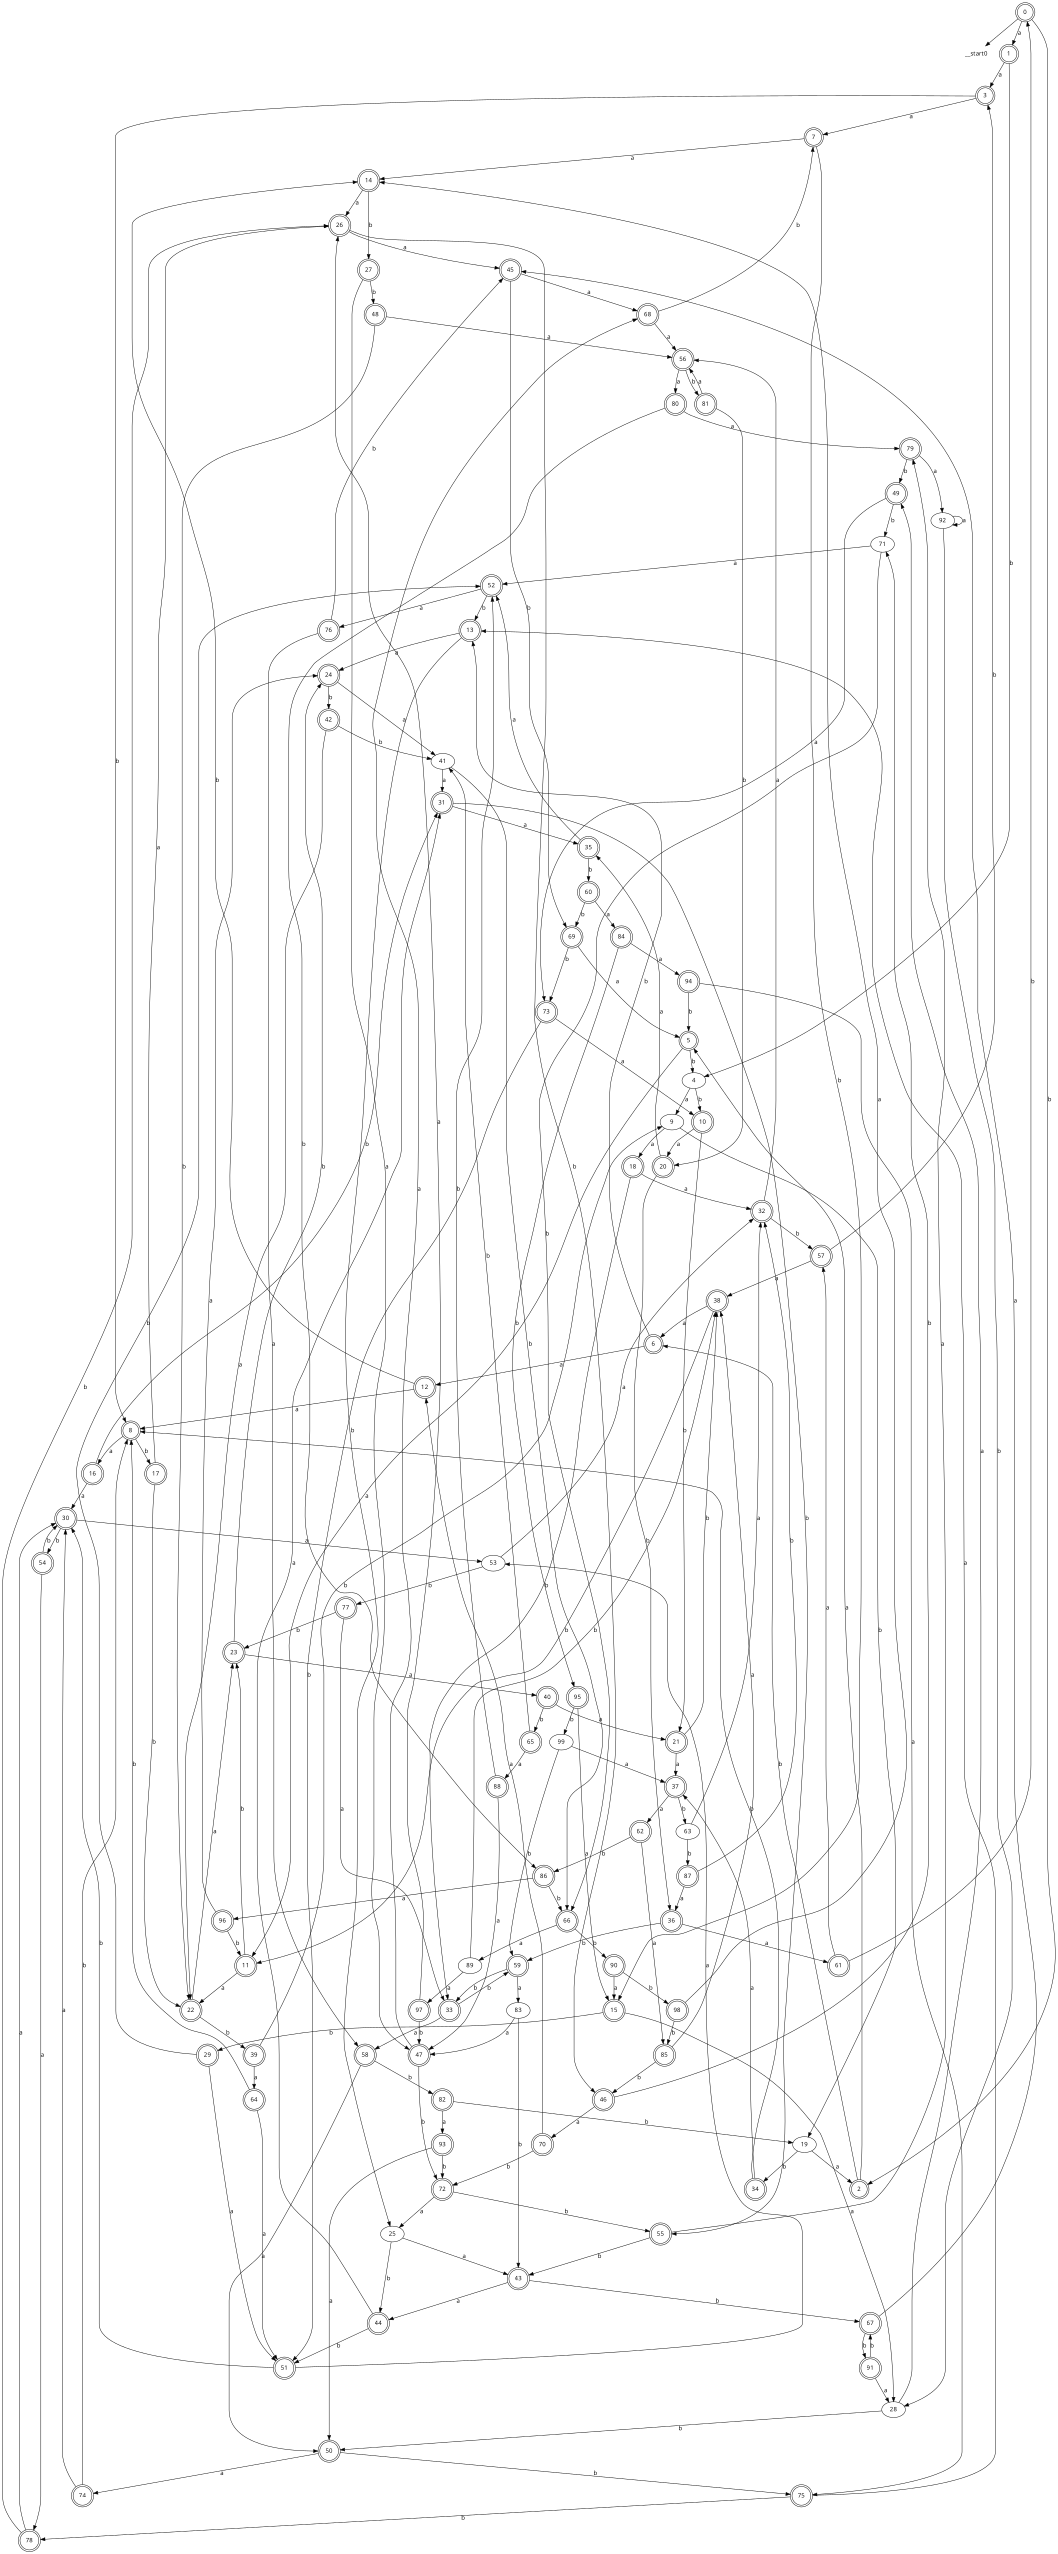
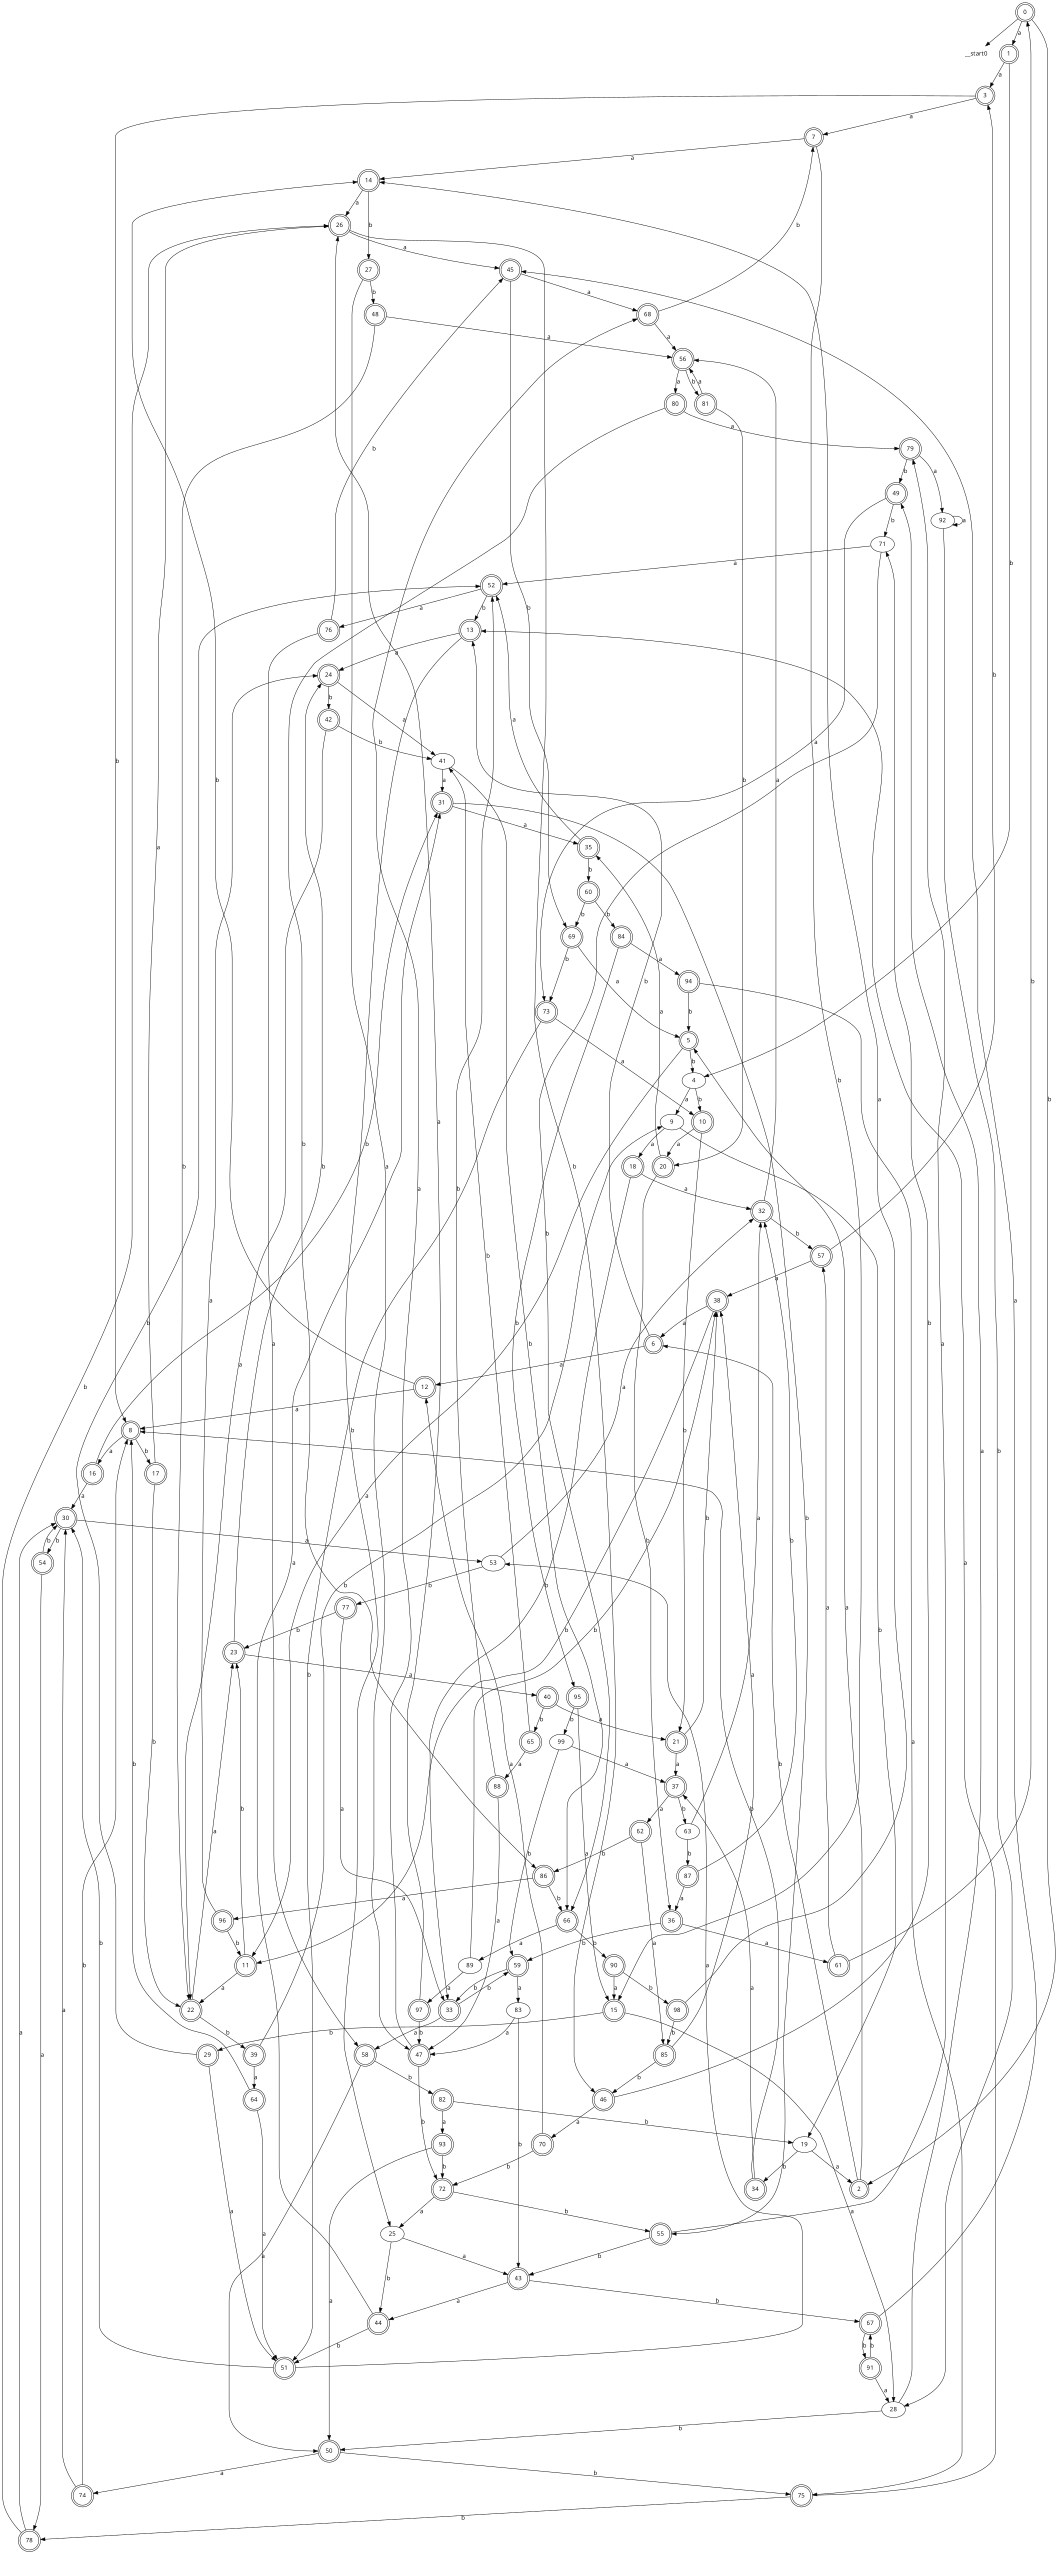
  digraph {
    fontname="Open Sans"
    node [fontname="Open Sans" shape=doublecircle]
    edge [fontname="Open Sans"]
    __start0 [shape=none]
    0
    1
    2
    3
    4 [shape=""]
    5
    6
    7
    8
    9 [shape=""]
    10
    11
    12
    13
    14
    15
    16
    17
    18
    19 [shape=""]
    20
    21
    22
    23
    24
    25 [shape=""]
    26
    27
    28 [shape=""]
    29
    30
    31
    32
    33
    34
    35
    36
    37
    38
    39
    40
    41 [shape=ellipse]
    42
    43
    44
    45
    46
    47
    48
    49
    50
    51
    52
    53 [shape=""]
    54
    55
    56
    57
    58
    59
    60
    61
    62
    63 [shape=""]
    64
    65
    66
    67
    68
    69
    70
    71 [shape=""]
    72
    73
    74
    75
    76
    77
    78
    79
    80
    81
    82
    83 [shape=""]
    84
    85
    86
    87
    88
    89 [shape=""]
    90
    91
    92 [shape=""]
    93
    94
    95
    96
    97
    98
    99 [shape=""]
    0 -> __start0
    0 -> 1 [label=a]
    0 -> 2 [label=b]
    1 -> 3 [label=a]
    1 -> 4 [label=b]
    2 -> 5 [label=a]
    2 -> 6 [label=b]
    3 -> 7 [label=a]
    3 -> 8 [label=b]
    4 -> 9 [label=a]
    4 -> 10 [label=b]
    5 -> 4 [label=b]
    5 -> 11 [label=a]
    6 -> 12 [label=a]
    6 -> 13 [label=b]
    7 -> 14 [label=a]
    7 -> 15 [label=b]
    8 -> 16 [label=a]
    8 -> 17 [label=b]
    9 -> 18 [label=a]
    9 -> 19 [label=b]
    10 -> 20 [label=a]
    10 -> 21 [label=b]
    11 -> 22 [label=a]
    11 -> 23 [label=b]
    12 -> 8 [label=a]
    12 -> 14 [label=b]
    13 -> 24 [label=a]
    13 -> 25 [label=b]
    14 -> 26 [label=a]
    14 -> 27 [label=b]
    15 -> 28 [label=a]
    15 -> 29 [label=b]
    16 -> 30 [label=a]
    16 -> 31 [label=b]
    17 -> 22 [label=b]
    17 -> 26 [label=a]
    18 -> 32 [label=a]
    18 -> 33 [label=b]
    19 -> 2 [label=a]
    19 -> 34 [label=b]
    20 -> 35 [label=a]
    20 -> 36 [label=b]
    21 -> 37 [label=a]
    21 -> 38 [label=b]
    22 -> 23 [label=a]
    22 -> 39 [label=b]
    23 -> 24 [label=b]
    23 -> 40 [label=a]
    24 -> 41 [label=a]
    24 -> 42 [label=b]
    25 -> 43 [label=a]
    25 -> 44 [label=b]
    26 -> 45 [label=a]
    26 -> 46 [label=b]
    27 -> 47 [label=a]
    27 -> 48 [label=b]
    28 -> 49 [label=a]
    28 -> 50 [label=b]
    29 -> 51 [label=a]
    29 -> 52 [label=b]
    30 -> 53 [label=a]
    30 -> 54 [label=b]
    31 -> 35 [label=a]
    31 -> 55 [label=b]
    32 -> 56 [label=a]
    32 -> 57 [label=b]
    33 -> 58 [label=a]
    33 -> 59 [label=b]
    34 -> 8 [label=b]
    34 -> 37 [label=a]
    35 -> 52 [label=a]
    35 -> 60 [label=b]
    36 -> 59 [label=b]
    36 -> 61 [label=a]
    37 -> 62 [label=a]
    37 -> 63 [label=b]
    38 -> 6 [label=a]
    38 -> 11 [label=b]
    39 -> 9 [label=b]
    39 -> 64 [label=a]
    40 -> 21 [label=a]
    40 -> 65 [label=b]
    41 -> 31 [label=a]
    41 -> 66 [label=b]
    42 -> 22 [label=a]
    42 -> 41 [label=b]
    43 -> 44 [label=a]
    43 -> 67 [label=b]
    44 -> 31 [label=a]
    44 -> 51 [label=b]
    45 -> 68 [label=a]
    45 -> 69 [label=b]
    46 -> 70 [label=a]
    46 -> 71 [label=b]
    47 -> 68 [label=a]
    47 -> 72 [label=b]
    48 -> 22 [label=b]
    48 -> 56 [label=a]
    49 -> 71 [label=b]
    49 -> 73 [label=a]
    50 -> 74 [label=a]
    50 -> 75 [label=b]
    51 -> 30 [label=b]
    51 -> 53 [label=a]
    52 -> 13 [label=b]
    52 -> 76 [label=a]
    53 -> 32 [label=a]
    53 -> 77 [label=b]
    54 -> 30 [label=b]
    54 -> 78 [label=a]
    55 -> 43 [label=b]
    55 -> 79 [label=a]
    56 -> 80 [label=a]
    56 -> 81 [label=b]
    57 -> 3 [label=b]
    57 -> 38 [label=a]
    58 -> 50 [label=a]
    58 -> 82 [label=b]
    59 -> 33 [label=b]
    59 -> 83 [label=a]
    60 -> 69 [label=b]
-   60 -> 84 [label=a]
+   60 -> 84 [label=b]
    61 -> 0 [label=b]
    61 -> 57 [label=a]
    62 -> 85 [label=a]
    62 -> 86 [label=b]
    63 -> 32 [label=a]
    63 -> 87 [label=b]
    64 -> 8 [label=b]
    64 -> 51 [label=a]
    65 -> 41 [label=b]
    65 -> 88 [label=a]
    66 -> 89 [label=a]
    66 -> 90 [label=b]
    67 -> 45 [label=a]
    67 -> 91 [label=b]
    68 -> 7 [label=b]
    68 -> 56 [label=a]
    69 -> 5 [label=a]
    69 -> 73 [label=b]
    70 -> 12 [label=a]
    70 -> 72 [label=b]
    71 -> 52 [label=a]
    71 -> 66 [label=b]
    72 -> 25 [label=a]
    72 -> 55 [label=b]
    73 -> 10 [label=a]
    73 -> 51 [label=b]
    74 -> 8 [label=b]
    74 -> 30 [label=a]
    75 -> 13 [label=a]
    75 -> 78 [label=b]
    76 -> 45 [label=b]
    76 -> 58 [label=a]
    77 -> 23 [label=b]
    77 -> 33 [label=a]
    78 -> 26 [label=b]
    78 -> 30 [label=a]
    79 -> 49 [label=b]
    79 -> 92 [label=a]
    80 -> 79 [label=a]
    80 -> 86 [label=b]
    81 -> 20 [label=b]
    81 -> 56 [label=a]
    82 -> 19 [label=b]
    82 -> 93 [label=a]
    83 -> 43 [label=b]
    83 -> 47 [label=a]
    84 -> 94 [label=a]
    84 -> 95 [label=b]
    85 -> 38 [label=a]
    85 -> 46 [label=b]
    86 -> 66 [label=b]
    86 -> 96 [label=a]
    87 -> 32 [label=b]
    87 -> 36 [label=a]
    88 -> 47 [label=a]
    88 -> 52 [label=b]
    89 -> 38 [label=b]
    89 -> 97 [label=a]
    90 -> 15 [label=a]
    90 -> 98 [label=b]
    91 -> 28 [label=a]
    91 -> 67 [label=b]
    92 -> 28 [label=b]
    92 -> 92 [label=a]
    93 -> 50 [label=a]
    93 -> 72 [label=b]
    94 -> 5 [label=b]
    94 -> 75 [label=a]
    95 -> 15 [label=a]
    95 -> 99 [label=b]
    96 -> 11 [label=b]
    96 -> 24 [label=a]
    97 -> 26 [label=a]
    97 -> 47 [label=b]
    98 -> 14 [label=a]
    98 -> 85 [label=b]
    99 -> 37 [label=a]
    99 -> 59 [label=b]
  }
